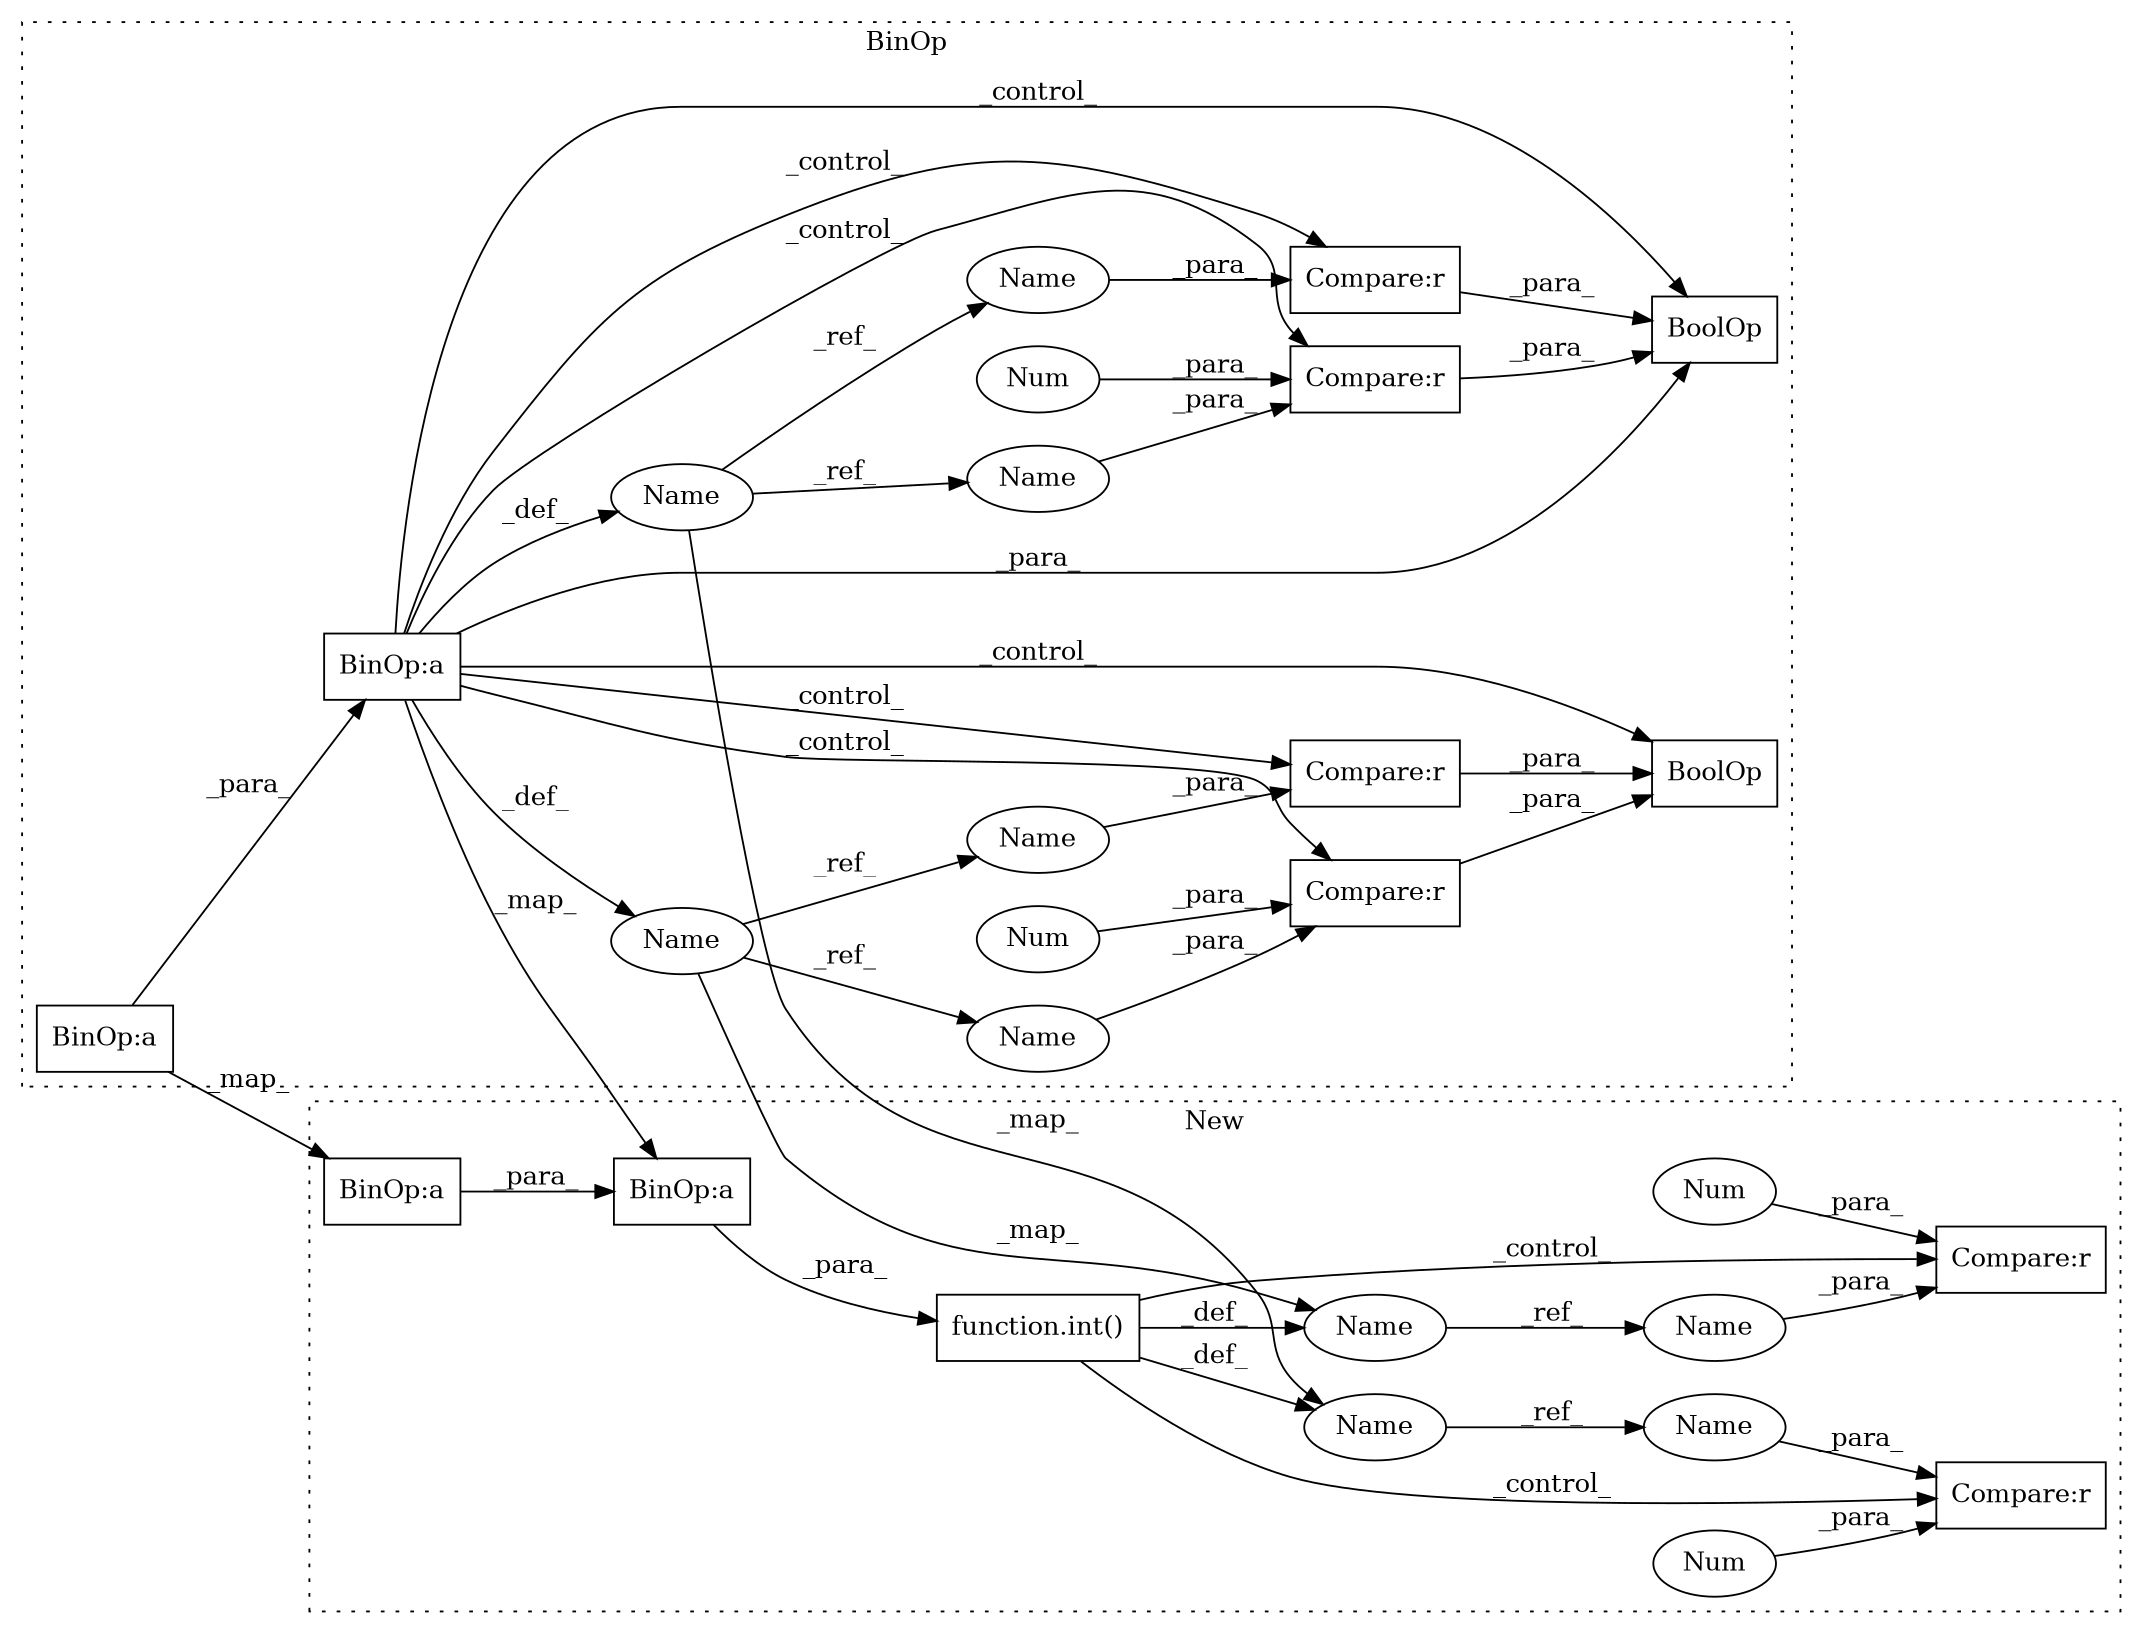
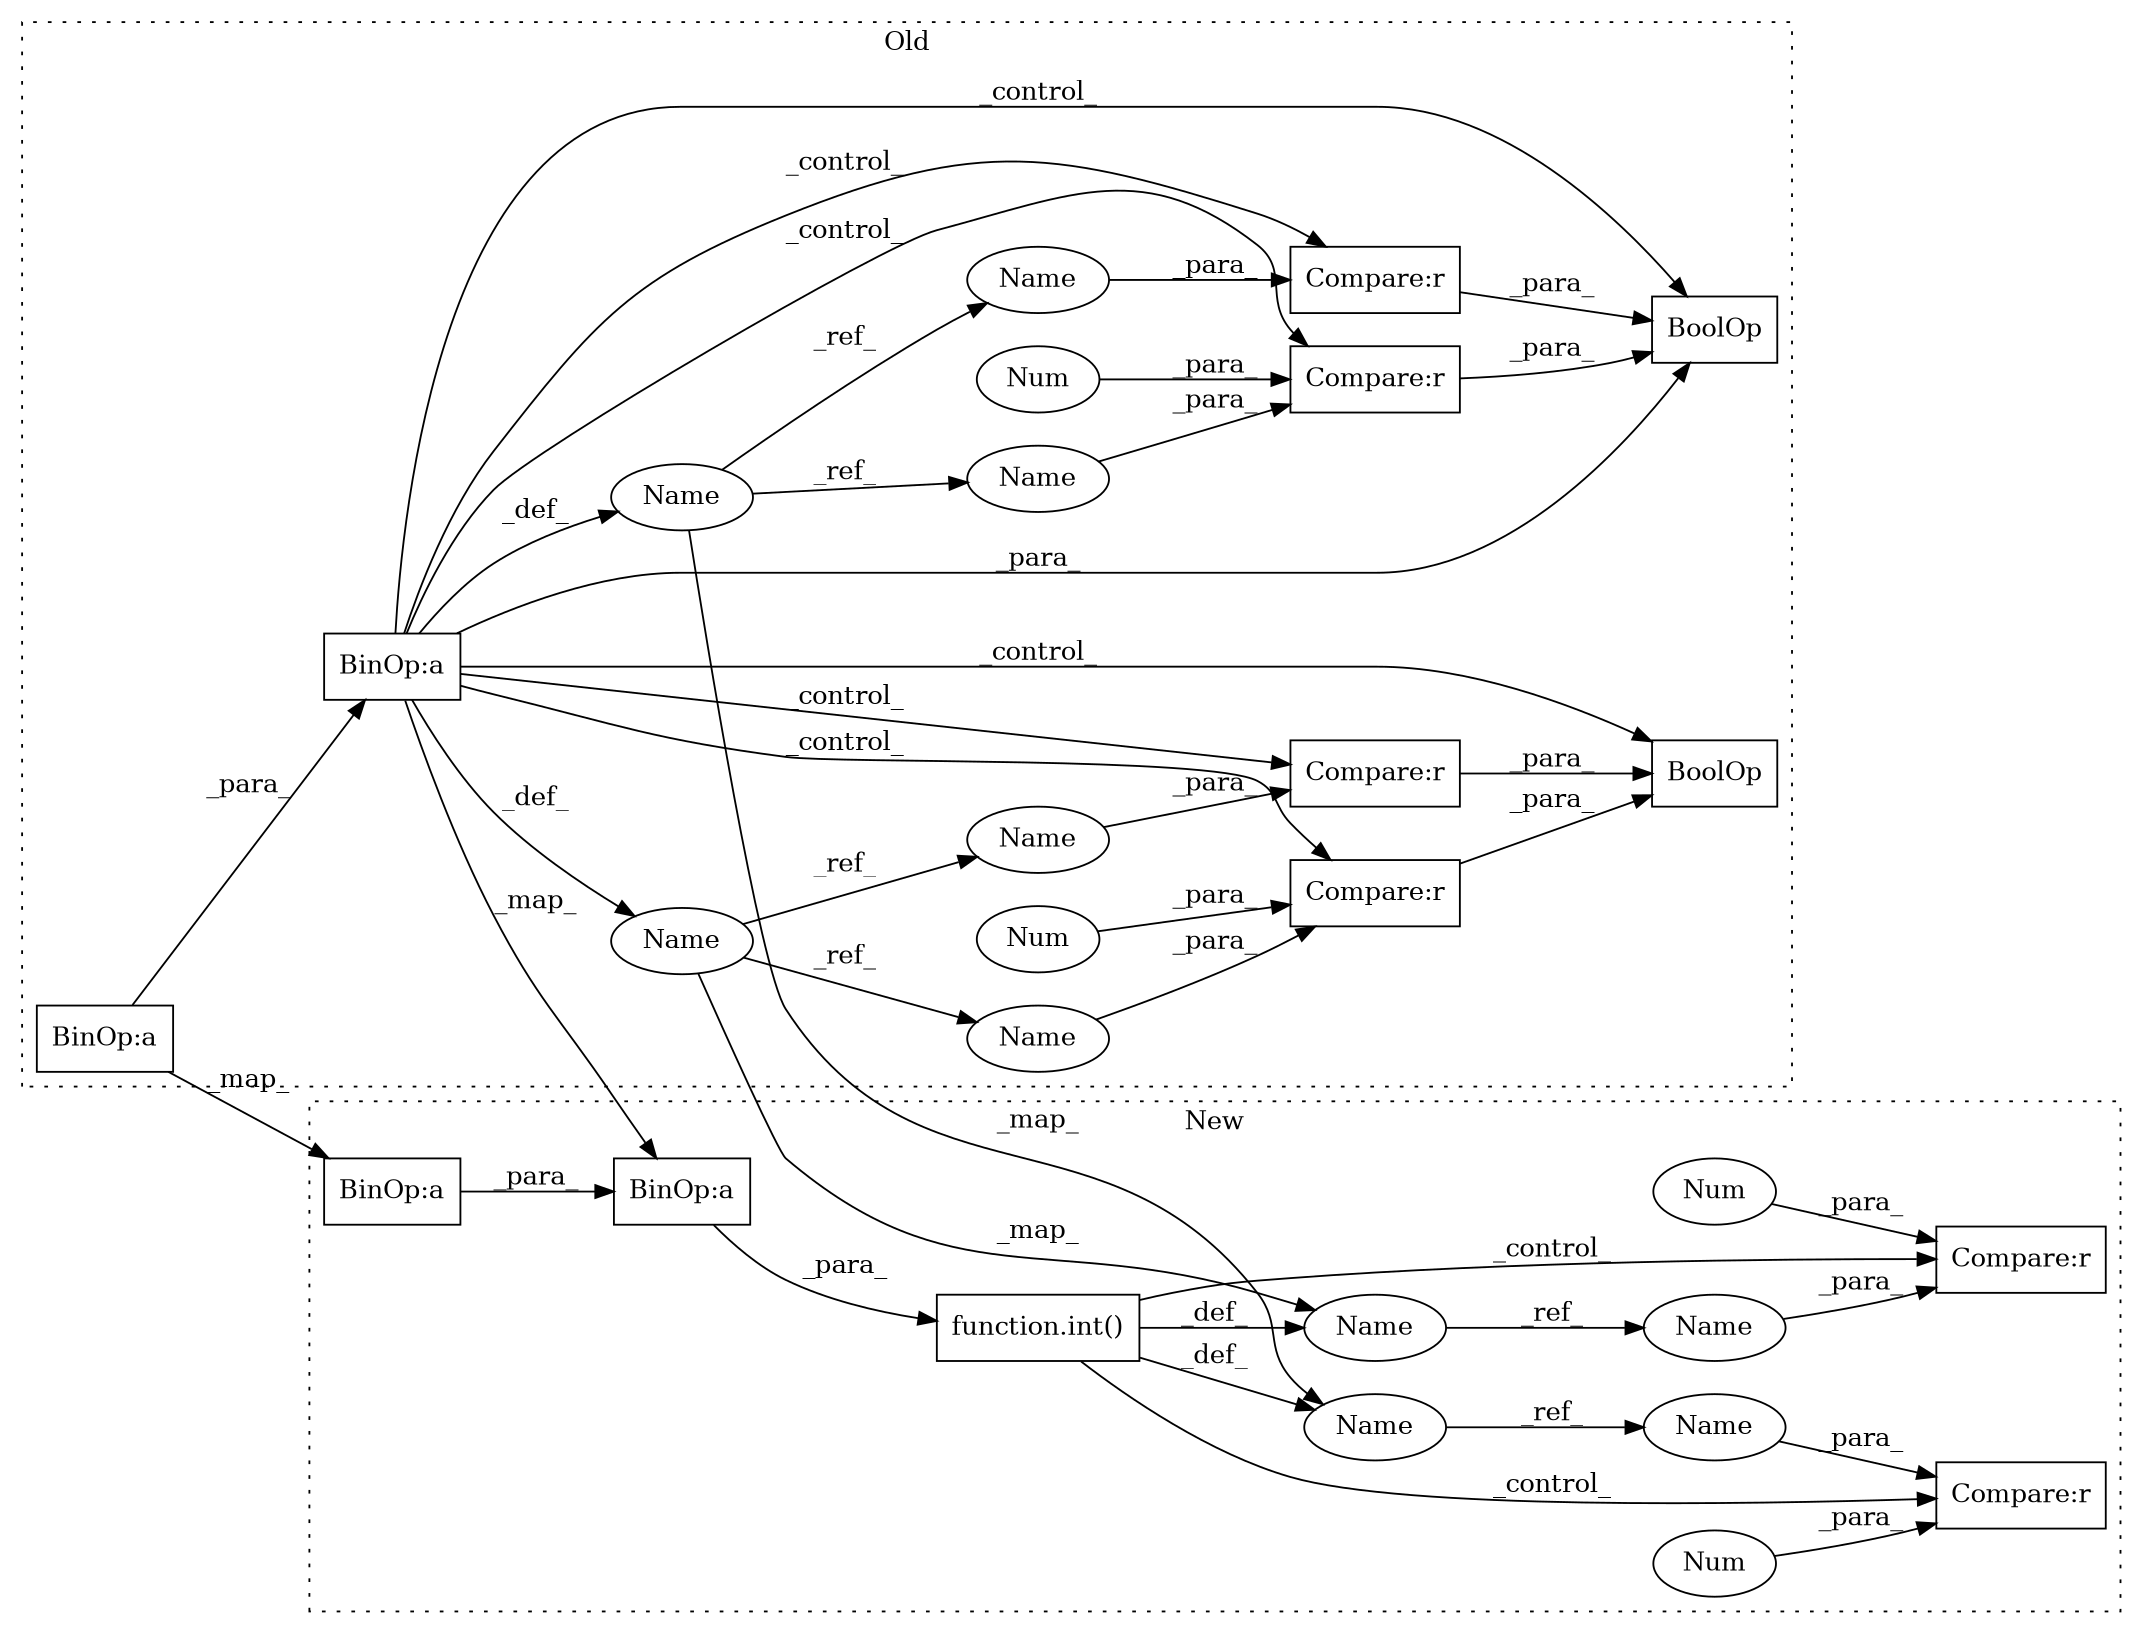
  digraph {
    rankdir=LR
    node [a=87 l=4 s=12262 shape=ellipse]
    n1 [a=72 l=81 label=BoolOp s=12236 shape=box]
    n2 [a=40 l=9 label="Compare:r" shape=box]
    n3 [a=40 l=19 label="Compare:r" s=12276 shape=box]
    n4 [a=76 l=1 label=Num s=12270]
    n5 [label=Name s=12103]
    n6 [a=82 l=19 label="BinOp:a" s=11561 shape=box]
    n7 [a=40 l=9 label="Compare:r" s=12196 shape=box]
    n8 [a=40 l=20 label="Compare:r" s=12210 shape=box]
    n9 [label=Name s=11964]
    n10 [a=72 l=36 label=BoolOp s=12195 shape=box]
    n11 [a=82 l=3 label="BinOp:a" s=11561 shape=box]
    n12 [a=76 l=1 label=Num s=12204]
    n13 [label=Name s=12276]
    n14 [label=Name]
    n15 [label=Name s=12196]
    n16 [label=Name s=12210]
    n17 [a=75 l="4,1" label="function.int()" s="11880,11932" shape=box]
    n18 [label=Name s=12444]
    n19 [a=40 l=25 label="Compare:r" s=12536 shape=box]
    n20 [a=40 l=24 label="Compare:r" s=12566 shape=box]
    n21 [a=82 l=19 label="BinOp:a" s=11901 shape=box]
    n22 [label=Name s=12305]
    n23 [a=82 l=3 label="BinOp:a" s=11901 shape=box]
    n24 [a=76 l=1 label=Num s=12566]
    n25 [a=76 l=1 label=Num s=12536]
    n26 [label=Name s=12541]
    n27 [label=Name s=12571]
    subgraph cluster_1 {
-     label=BinOp
+     label=Old
      style=dotted
      n1
      n2
      n3
      n4
      n5
      n6
      n7
      n8
      n9
      n10
      n11
      n12
      n13
      n14
      n15
      n16
    }
    subgraph cluster_2 {
      label=New
      style=dotted
      n17
      n18
      n19
      n20
      n21
      n22
      n23
      n24
      n25
      n26
      n27
    }
    n2 -> n1 [label=_para_]
    n3 -> n1 [label=_para_]
    n4 -> n2 [label=_para_]
    n5 -> n13 [label=_ref_]
    n5 -> n14 [label=_ref_]
    n5 -> n18 [label=_map_]
    n6 -> n1 [label=_control_]
    n6 -> n2 [label=_control_]
    n6 -> n3 [label=_control_]
    n6 -> n5 [label=_def_]
    n6 -> n7 [label=_control_]
    n6 -> n8 [label=_control_]
    n6 -> n9 [label=_def_]
    n6 -> n10 [label=_control_]
    n6 -> n10 [label=_para_]
    n6 -> n21 [label=_map_]
    n7 -> n10 [label=_para_]
    n8 -> n10 [label=_para_]
    n9 -> n15 [label=_ref_]
    n9 -> n16 [label=_ref_]
    n9 -> n22 [label=_map_]
    n11 -> n6 [label=_para_]
    n11 -> n23 [label=_map_]
    n12 -> n7 [label=_para_]
    n13 -> n3 [label=_para_]
    n14 -> n2 [label=_para_]
    n15 -> n7 [label=_para_]
    n16 -> n8 [label=_para_]
    n17 -> n18 [label=_def_]
    n17 -> n19 [label=_control_]
    n17 -> n20 [label=_control_]
    n17 -> n22 [label=_def_]
    n18 -> n27 [label=_ref_]
    n21 -> n17 [label=_para_]
    n22 -> n26 [label=_ref_]
    n23 -> n21 [label=_para_]
    n24 -> n20 [label=_para_]
    n25 -> n19 [label=_para_]
    n26 -> n19 [label=_para_]
    n27 -> n20 [label=_para_]
  }
